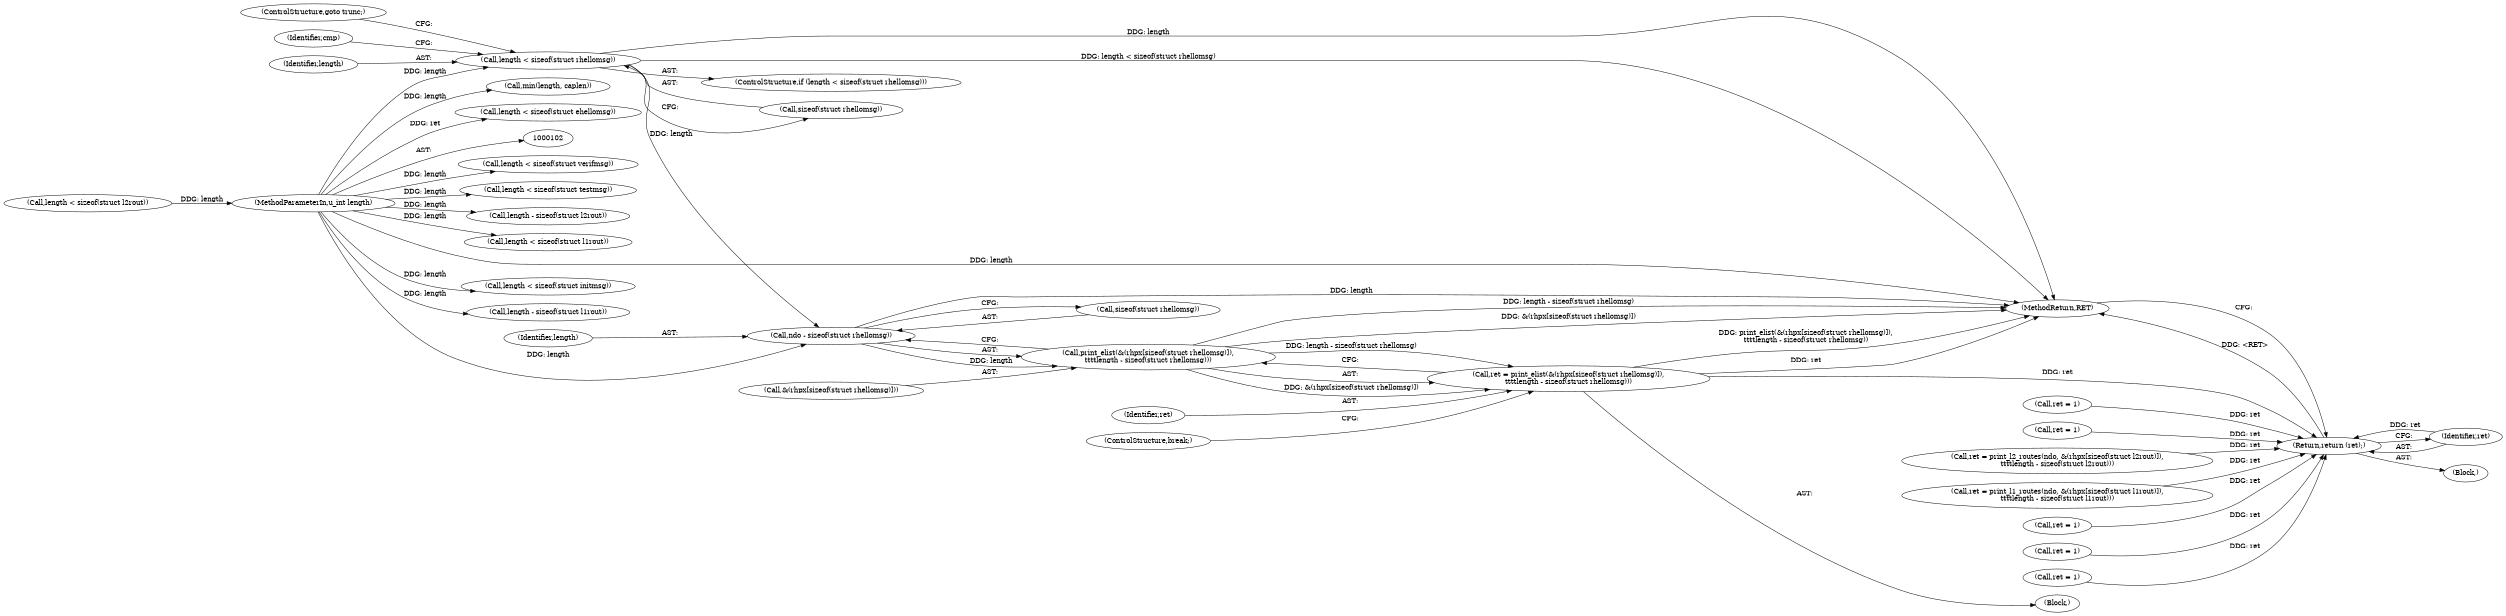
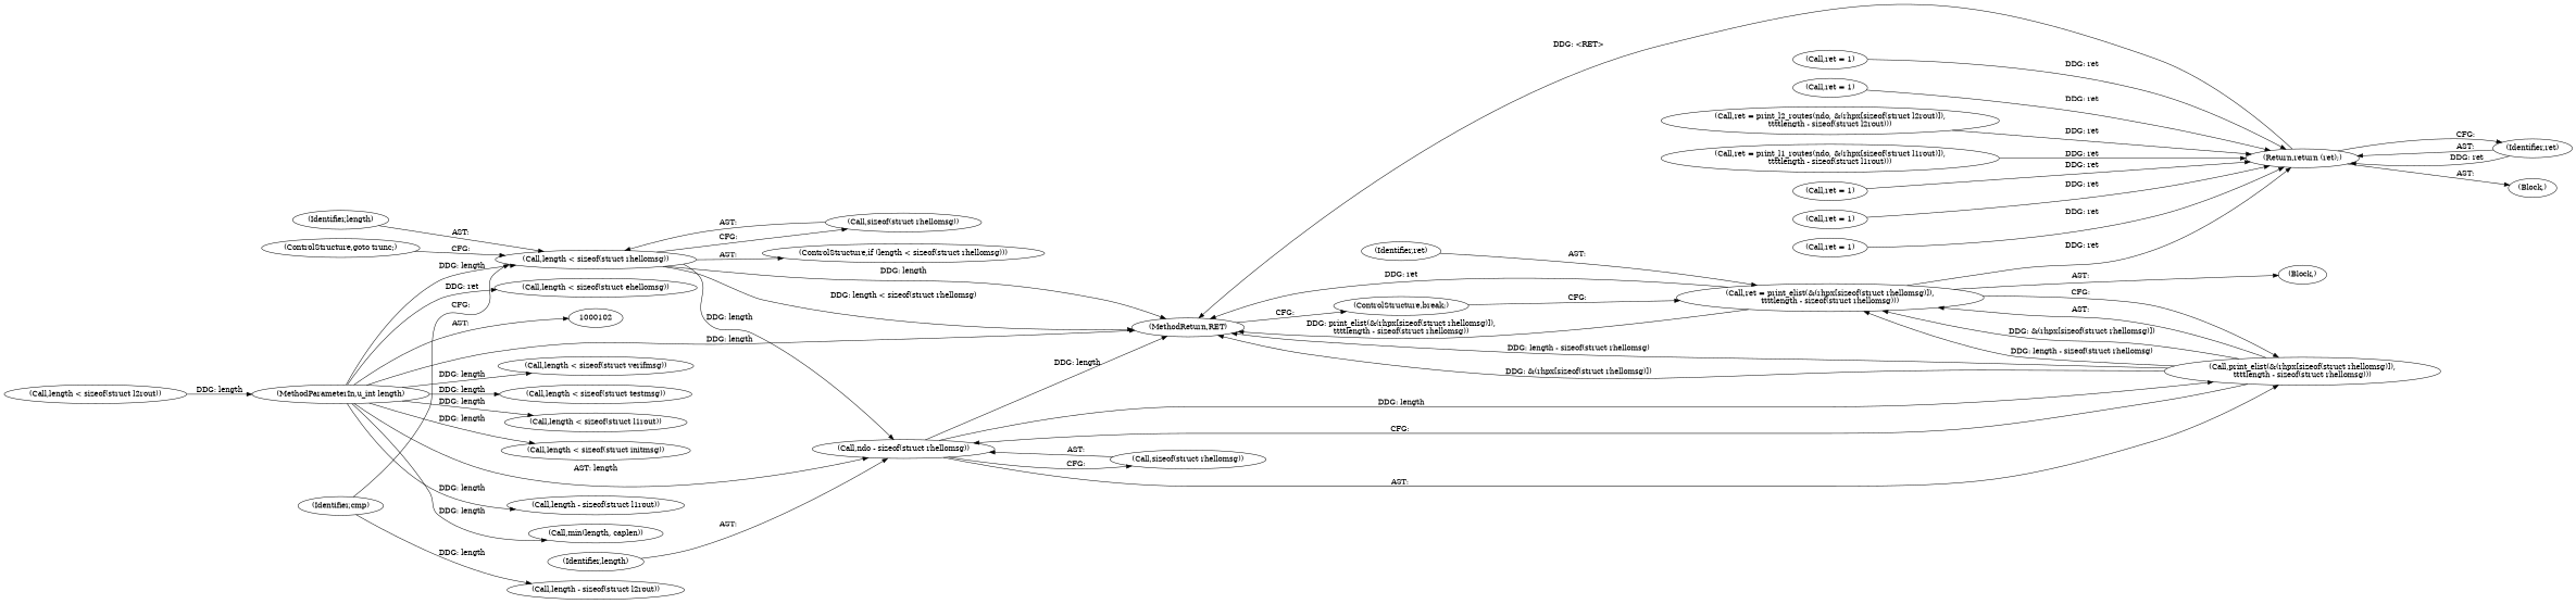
  digraph {
    rankdir=LR
    n1 [label="(Call,length < sizeof(struct rhellomsg))"]
    n2 [label="(Call,ndo - sizeof(struct rhellomsg))"]
    n3 [label="(Call,sizeof(struct rhellomsg))"]
    n4 [label="(ControlStructure,if (length < sizeof(struct rhellomsg)))"]
    n5 [label="(MethodReturn,RET)"]
    n6 [label="(Call,print_elist(&(rhpx[sizeof(struct rhellomsg)]),\n\t\t\t\tlength - sizeof(struct rhellomsg)))"]
    n7 [label="(Call,sizeof(struct rhellomsg))"]
    n8 [label="(Return,return (ret);)"]
    n9 [label="(MethodParameterIn,u_int length)"]
    n10 [label="(Call,length < sizeof(struct verifmsg))"]
    n11 [label="(Call,length < sizeof(struct testmsg))"]
    n12 [label="(Call,length - sizeof(struct l2rout))"]
    n13 [label="(Call,length < sizeof(struct l1rout))"]
    n14 [label="(Call,length < sizeof(struct initmsg))"]
    n15 [label="(Call,length - sizeof(struct l1rout))"]
    n16 [label="(Call,min(length, caplen))"]
    n17 [label="(Call,length < sizeof(struct ehellomsg))"]
    1000102
    n19 [label="(Call,length < sizeof(struct l2rout))"]
    n20 [label="(Call,ret = print_elist(&(rhpx[sizeof(struct rhellomsg)]),\n\t\t\t\tlength - sizeof(struct rhellomsg)))"]
    n21 [label="(Block,)"]
    n22 [label="(Identifier,ret)"]
    n23 [label="(Block,)"]
    n24 [label="(Identifier,length)"]
    n25 [label="(Call,ret = 1)"]
    n26 [label="(Call,ret = 1)"]
    n27 [label="(ControlStructure,goto trunc;)"]
-   n28 [label="(Call,&(rhpx[sizeof(struct rhellomsg)]))"]
    n29 [label="(Identifier,length)"]
    n30 [label="(Call,ret = print_l2_routes(ndo, &(rhpx[sizeof(struct l2rout)]),\n\t\t\t\tlength - sizeof(struct l2rout)))"]
    n31 [label="(Call,ret = print_l1_routes(ndo, &(rhpx[sizeof(struct l1rout)]),\n\t\t\t\tlength - sizeof(struct l1rout)))"]
    n32 [label="(Call,ret = 1)"]
    n33 [label="(Identifier,ret)"]
    n34 [label="(Call,ret = 1)"]
    n35 [label="(Call,ret = 1)"]
    n36 [label="(ControlStructure,break;)"]
    n37 [label="(Identifier,cmp)"]
    n1 -> n2 [label="DDG: length"]
    n1 -> n3 [label="CFG: "]
    n1 -> n4 [label="AST: "]
    n1 -> n5 [label="DDG: length"]
    n1 -> n5 [label="DDG: length < sizeof(struct rhellomsg)"]
    n2 -> n5 [label="DDG: length"]
    n2 -> n6 [label="AST: "]
    n2 -> n6 [label="DDG: length"]
    n2 -> n7 [label="CFG: "]
    n3 -> n1 [label="AST: "]
-   n5 -> n8 [label="CFG: "]
+   n5 -> n36 [label="CFG: "]
    n6 -> n2 [label="CFG: "]
    n6 -> n5 [label="DDG: length - sizeof(struct rhellomsg)"]
    n6 -> n5 [label="DDG: &(rhpx[sizeof(struct rhellomsg)])"]
    n6 -> n20 [label="AST: "]
    n6 -> n20 [label="DDG: &(rhpx[sizeof(struct rhellomsg)])"]
    n6 -> n20 [label="DDG: length - sizeof(struct rhellomsg)"]
    n7 -> n2 [label="AST: "]
    n8 -> n5 [label="DDG: <RET>"]
    n8 -> n22 [label="CFG: "]
    n8 -> n23 [label="AST: "]
    n9 -> n1 [label="DDG: length"]
-   n9 -> n2 [label="DDG: length"]
+   n9 -> n2 [label="AST: length"]
    n9 -> n5 [label="DDG: length"]
    n9 -> n10 [label="DDG: length"]
    n9 -> n11 [label="DDG: length"]
-   n9 -> n12 [label="DDG: length"]
+   n37 -> n12 [label="DDG: length"]
    n9 -> n13 [label="DDG: length"]
    n9 -> n14 [label="DDG: length"]
    n9 -> n15 [label="DDG: length"]
    n9 -> n16 [label="DDG: length"]
    n9 -> n17 [label="DDG: ret"]
    n9 -> 1000102 [label="AST: "]
    n19 -> n9 [label="DDG: length"]
    n20 -> n5 [label="DDG: print_elist(&(rhpx[sizeof(struct rhellomsg)]),\n\t\t\t\tlength - sizeof(struct rhellomsg))"]
    n20 -> n5 [label="DDG: ret"]
    n20 -> n6 [label="CFG: "]
    n20 -> n8 [label="DDG: ret"]
    n20 -> n21 [label="AST: "]
    n22 -> n8 [label="AST: "]
    n22 -> n8 [label="DDG: ret"]
    n24 -> n1 [label="AST: "]
    n25 -> n8 [label="DDG: ret"]
    n26 -> n8 [label="DDG: ret"]
    n27 -> n1 [label="CFG: "]
-   n28 -> n6 [label="AST: "]
    n29 -> n2 [label="AST: "]
    n30 -> n8 [label="DDG: ret"]
    n31 -> n8 [label="DDG: ret"]
    n32 -> n8 [label="DDG: ret"]
    n33 -> n20 [label="AST: "]
    n34 -> n8 [label="DDG: ret"]
    n35 -> n8 [label="DDG: ret"]
    n36 -> n20 [label="CFG: "]
    n37 -> n1 [label="CFG: "]
  }
